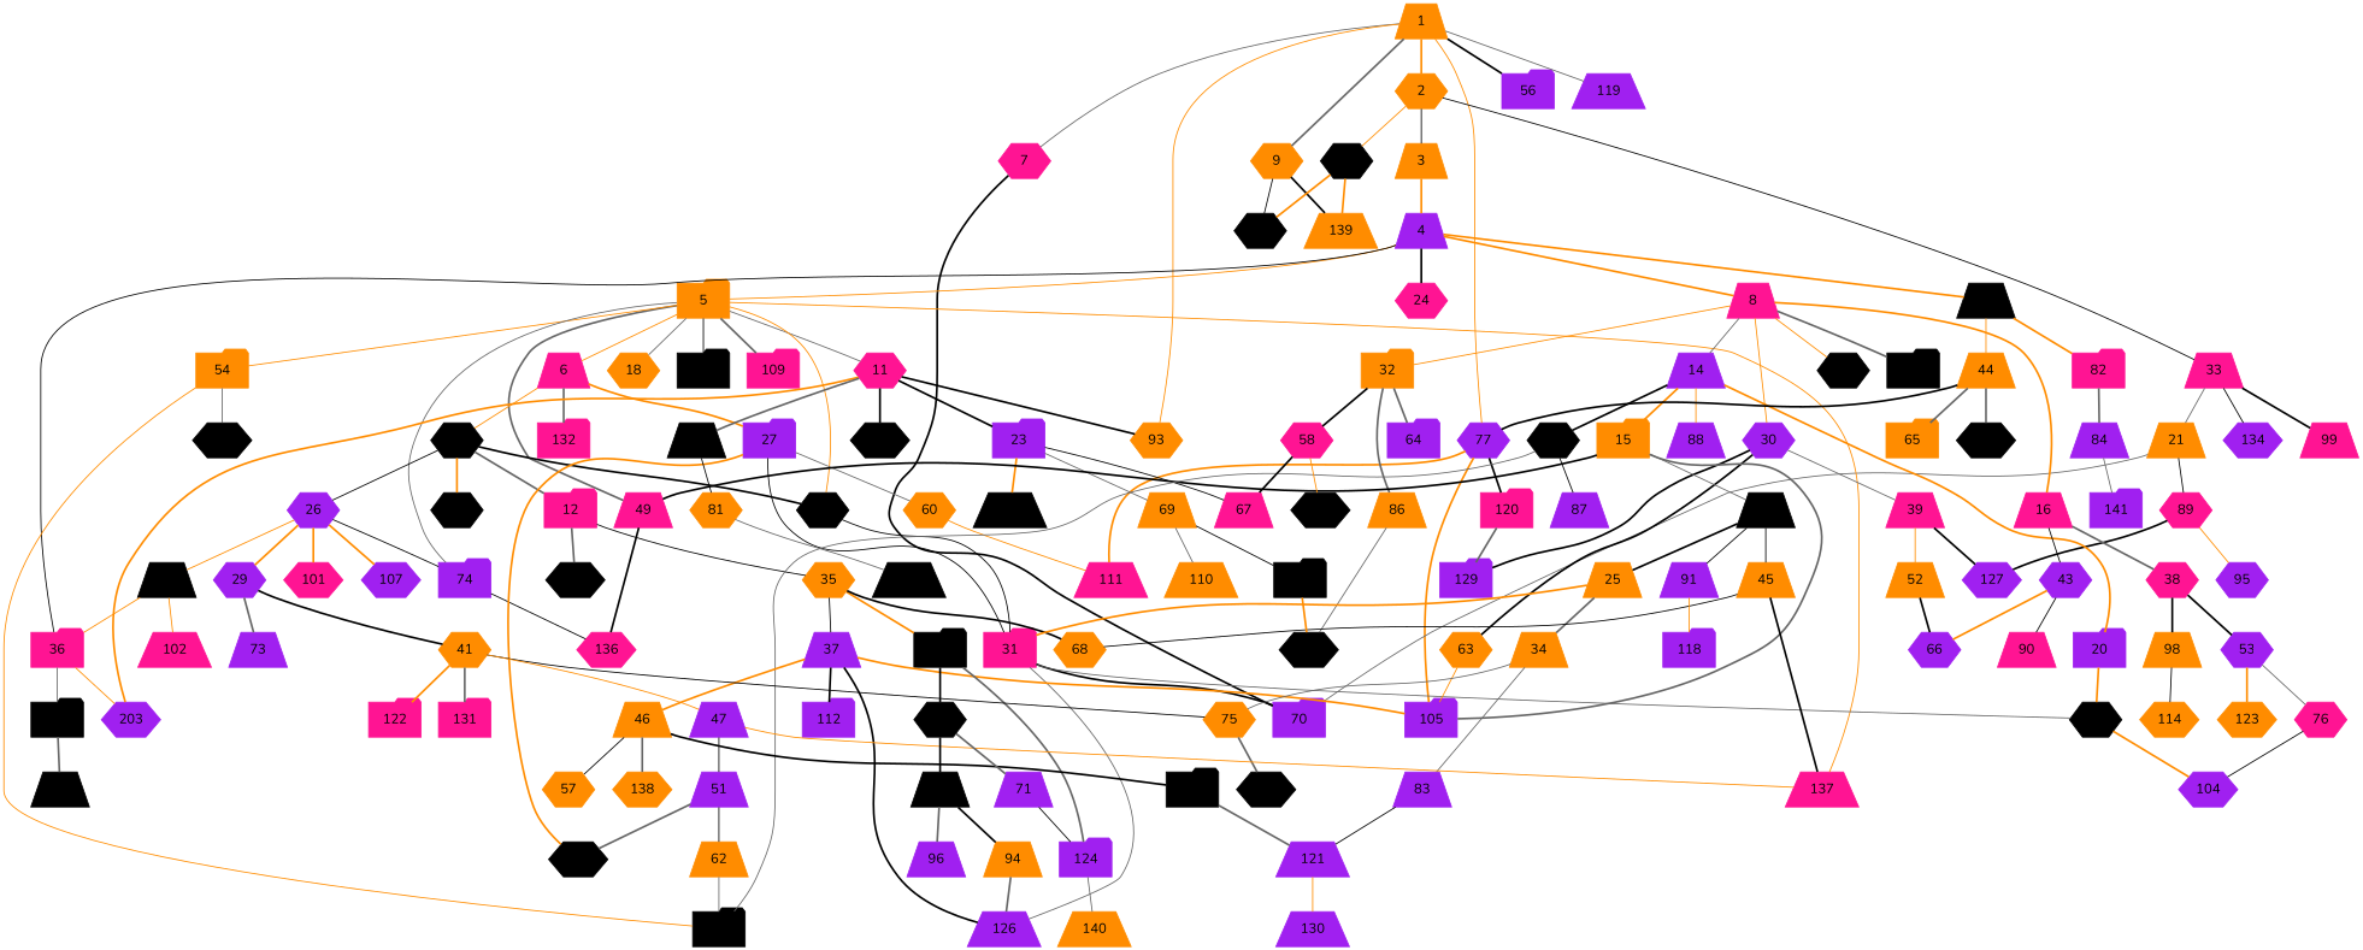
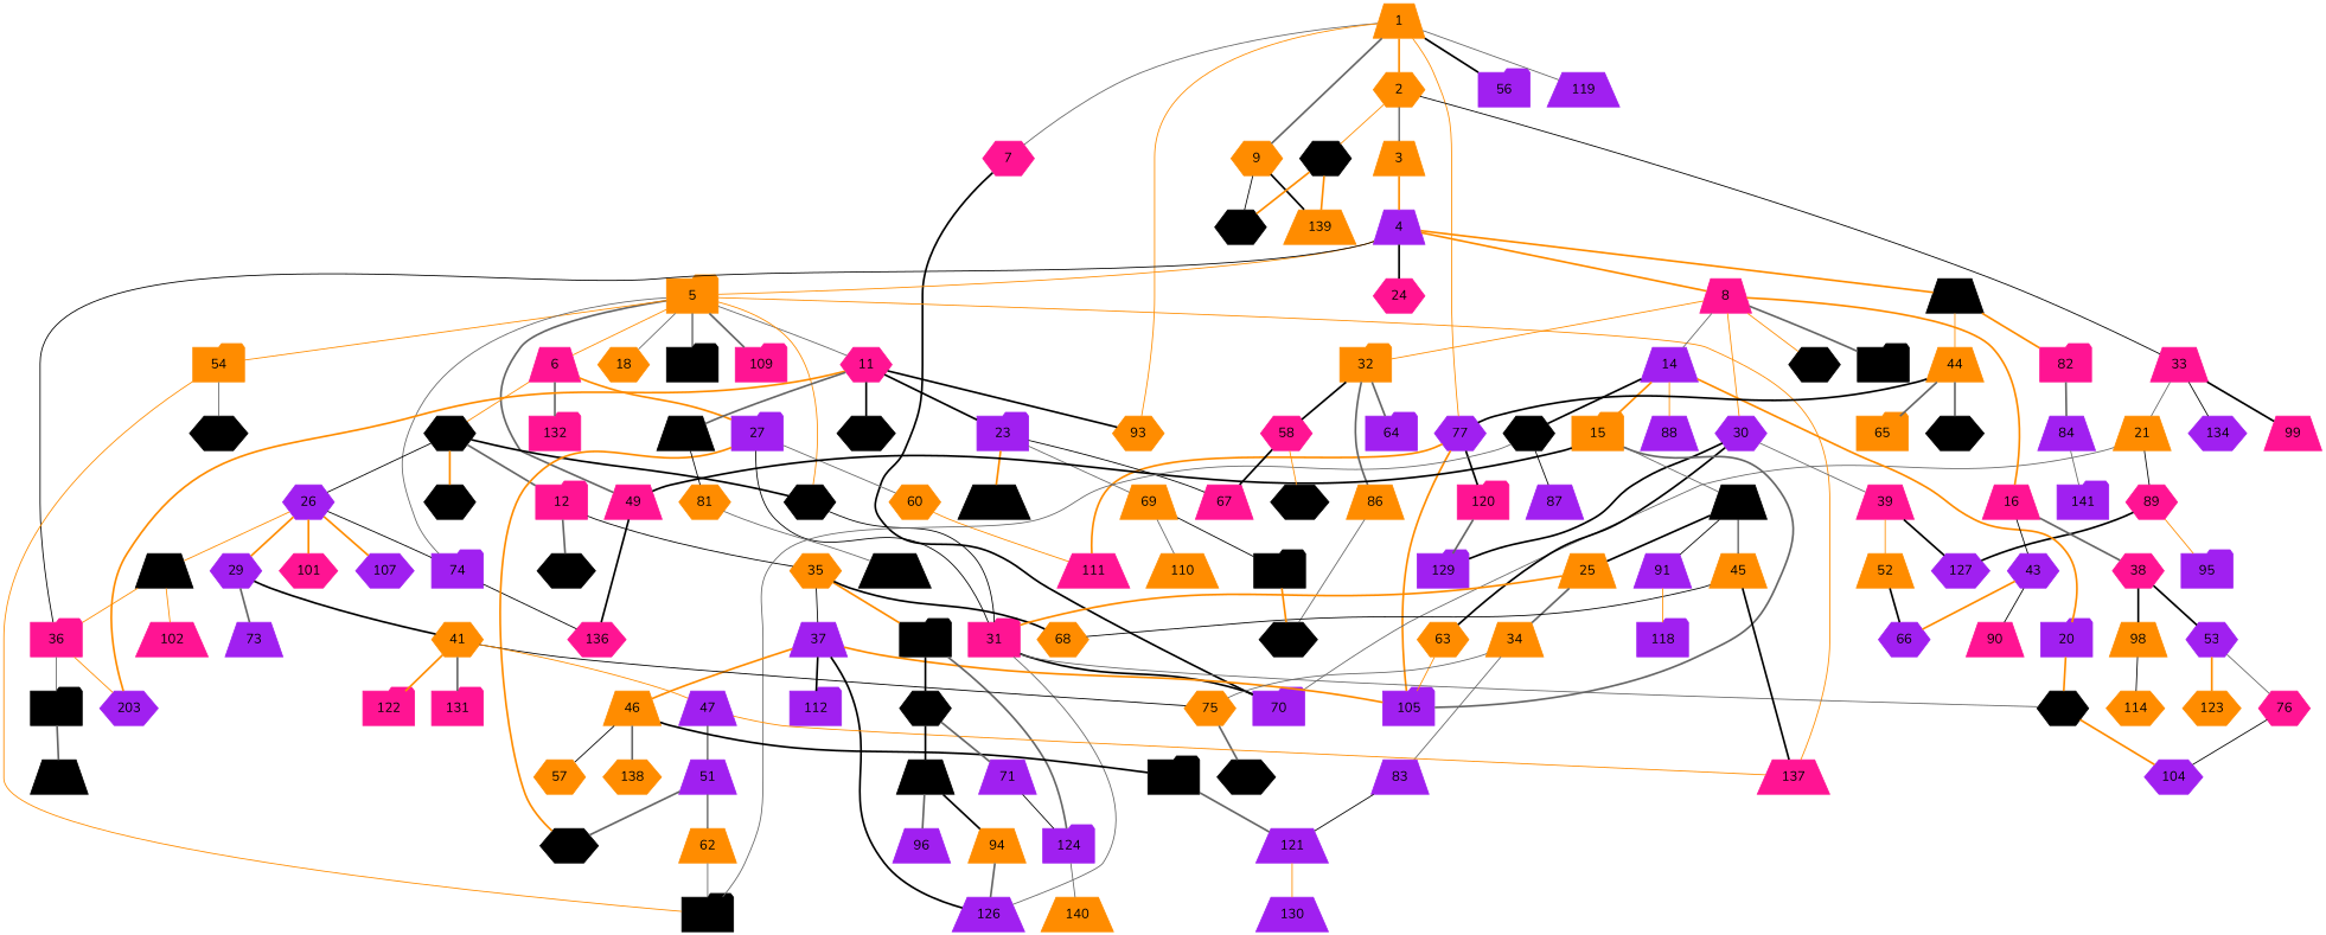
  graph {
    fontname=Nunito
    node [color=purple fontname=Nunito shape=trapezium style=filled]
    edge [color=black fontname=Nunito style=bold]
    1 [color=darkorange]
    2 [color=darkorange shape=hexagon]
    7 [color=deeppink shape=hexagon]
    9 [color=darkorange shape=hexagon]
    56 [shape=folder]
    77 [shape=hexagon]
    93 [color=darkorange shape=hexagon]
    119
    3 [color=darkorange]
    33 [color=deeppink]
    79 [color=black shape=hexagon]
    70 [shape=folder]
    92 [color=black shape=hexagon]
    139 [color=darkorange]
    105 [shape=folder]
    111 [color=deeppink]
    120 [color=deeppink shape=folder]
    4
    21 [color=darkorange]
    89 [color=deeppink shape=hexagon]
    99 [color=deeppink]
    134 [shape=hexagon]
    5 [color=darkorange shape=folder]
    8 [color=deeppink]
    17 [color=black]
    24 [color=deeppink shape=hexagon]
    36 [color=deeppink shape=folder]
    6 [color=deeppink]
    11 [color=deeppink shape=hexagon]
    13 [color=black shape=hexagon]
    18 [color=darkorange shape=hexagon]
    22 [color=black shape=folder]
    49 [color=deeppink]
    54 [color=darkorange shape=folder]
    74 [shape=folder]
    109 [color=deeppink shape=folder]
    137 [color=deeppink]
    14
    16 [color=deeppink]
    30 [shape=hexagon]
    32 [color=darkorange shape=folder]
    50 [color=black shape=hexagon]
    106 [color=black shape=folder]
    44 [color=darkorange]
    82 [color=deeppink shape=folder]
    n46 [label=203 shape=hexagon]
    55 [color=black shape=folder]
    10 [color=black shape=hexagon]
    27 [shape=folder]
    132 [color=deeppink shape=folder]
    23 [shape=folder]
    72 [color=black]
    116 [color=black shape=hexagon]
    31 [color=deeppink shape=folder]
    136 [color=deeppink shape=hexagon]
    97 [color=black shape=folder]
    125 [color=black shape=hexagon]
    12 [color=deeppink shape=folder]
    26 [shape=hexagon]
    80 [color=black shape=hexagon]
    60 [color=darkorange shape=hexagon]
    108 [color=black shape=hexagon]
    15 [color=darkorange shape=folder]
    20 [shape=folder]
    78 [color=black shape=hexagon]
    88
    38 [color=deeppink shape=hexagon]
    43 [shape=hexagon]
    39 [color=deeppink]
    63 [color=darkorange shape=hexagon]
    129 [shape=folder]
    58 [color=deeppink shape=hexagon]
    64 [shape=folder]
    86 [color=darkorange]
    35 [color=darkorange shape=hexagon]
    117 [color=black shape=hexagon]
    28 [color=black]
    29 [shape=hexagon]
    101 [color=deeppink shape=hexagon]
    107 [shape=hexagon]
    67 [color=deeppink]
    69 [color=darkorange]
    100 [color=black]
    81 [color=darkorange shape=hexagon]
    37
    42 [color=black shape=folder]
    68 [color=darkorange shape=hexagon]
    40 [color=black shape=hexagon]
    126
    19 [color=black]
    87
    25 [color=darkorange]
    45 [color=darkorange]
    91
    53 [shape=hexagon]
    98 [color=darkorange]
    66 [shape=hexagon]
    90 [color=deeppink]
    65 [color=darkorange shape=folder]
    142 [color=black shape=hexagon]
    84
    34 [color=darkorange]
    118 [shape=folder]
    104 [shape=hexagon]
    127 [shape=hexagon]
-   95 [shape=hexagon]
+   95 [shape=folder]
    85 [color=black shape=folder]
    110 [color=darkorange]
    75 [color=darkorange shape=hexagon]
    83
    102 [color=deeppink]
    41 [color=darkorange shape=hexagon]
    73
    47
    122 [color=deeppink shape=folder]
    131 [color=deeppink shape=folder]
    52 [color=darkorange]
    128 [color=black shape=hexagon]
    113 [color=black shape=hexagon]
    135 [color=black shape=hexagon]
    121
    46 [color=darkorange]
    112 [shape=folder]
    48 [color=black shape=hexagon]
    124 [shape=folder]
    61 [color=black]
    57 [color=darkorange shape=hexagon]
    115 [color=black shape=folder]
    138 [color=darkorange shape=hexagon]
    76 [color=deeppink shape=hexagon]
    123 [color=darkorange shape=hexagon]
    114 [color=darkorange shape=hexagon]
    51
    59 [color=black]
    71
    140 [color=darkorange]
    62 [color=darkorange]
    94 [color=darkorange]
    96
    133 [color=black]
    141 [shape=folder]
    130
    1 -- 2 [color=darkorange]
    1 -- 7 [color=gray40 style=solid]
    1 -- 9 [color=gray40]
    1 -- 56
    1 -- 77 [color=darkorange style=solid]
    1 -- 93 [color=darkorange style=solid]
    1 -- 119 [color=gray40 style=solid]
    2 -- 3 [style=solid]
    2 -- 33 [style=solid]
    2 -- 79 [color=darkorange style=solid]
    7 -- 70
    9 -- 92 [style=solid]
    9 -- 139
    77 -- 105 [color=darkorange]
    77 -- 111 [color=darkorange]
    77 -- 120
    3 -- 4 [color=darkorange]
    33 -- 21 [color=gray40 style=solid]
    33 -- 99
    33 -- 134 [style=solid]
    79 -- 92 [color=darkorange]
    79 -- 139 [color=darkorange]
    120 -- 129 [color=gray40]
    4 -- 5 [color=darkorange style=solid]
    4 -- 8 [color=darkorange]
    4 -- 17 [color=darkorange]
    4 -- 24
    4 -- 36 [style=solid]
    21 -- 70 [color=gray40 style=solid]
    21 -- 89 [style=solid]
    89 -- 127
    89 -- 95 [color=darkorange style=solid]
    5 -- 6 [color=darkorange style=solid]
    5 -- 11 [color=gray40 style=solid]
    5 -- 13 [color=darkorange style=solid]
    5 -- 18 [color=gray40 style=solid]
    5 -- 22 [style=solid]
    5 -- 49 [color=gray40]
    5 -- 54 [color=darkorange style=solid]
    5 -- 74 [color=gray40 style=solid]
    5 -- 109 [color=gray40]
    5 -- 137 [color=darkorange style=solid]
    8 -- 14 [color=gray40 style=solid]
    8 -- 16 [color=darkorange]
    8 -- 30 [color=darkorange style=solid]
    8 -- 32 [color=darkorange style=solid]
    8 -- 50 [color=darkorange style=solid]
    8 -- 106 [color=gray40]
    17 -- 44 [color=darkorange style=solid]
    17 -- 82 [color=darkorange]
    36 -- n46 [color=darkorange style=solid]
    36 -- 55 [color=gray40 style=solid]
    6 -- 10 [color=darkorange style=solid]
    6 -- 27 [color=darkorange]
    6 -- 132 [color=gray40]
    11 -- 93
    11 -- n46 [color=darkorange]
    11 -- 23
    11 -- 72 [color=gray40]
    11 -- 116
    13 -- 31 [style=solid]
    49 -- 136
    54 -- 97 [color=darkorange style=solid]
    54 -- 125 [color=gray40 style=solid]
    74 -- 136 [style=solid]
    14 -- 15 [color=darkorange]
    14 -- 20 [color=darkorange]
    14 -- 78
    14 -- 88 [color=darkorange style=solid]
    16 -- 38 [color=gray40]
    16 -- 43 [style=solid]
    30 -- 39 [color=gray40 style=solid]
    30 -- 63
    30 -- 129
    32 -- 58
    32 -- 64 [color=gray40]
    32 -- 86 [color=gray40]
    44 -- 77
    44 -- 65 [color=gray40]
    44 -- 142 [color=gray40]
    82 -- 84 [color=gray40]
    55 -- 61 [color=gray40]
    10 -- 13
    10 -- 12 [color=gray40]
    10 -- 26 [style=solid]
    10 -- 80 [color=darkorange]
    27 -- 31 [style=solid]
    27 -- 60 [color=gray40 style=solid]
    27 -- 108 [color=darkorange]
    23 -- 67 [style=solid]
    23 -- 69 [color=gray40 style=solid]
    23 -- 100 [color=darkorange]
    72 -- 81 [style=solid]
    31 -- 70
    31 -- 40 [color=gray40 style=solid]
    31 -- 126 [color=gray40 style=solid]
    12 -- 35 [style=solid]
    12 -- 117 [color=gray40]
    26 -- 74 [style=solid]
    26 -- 28 [color=darkorange style=solid]
    26 -- 29 [color=darkorange]
    26 -- 101 [color=darkorange]
    26 -- 107 [color=darkorange]
    60 -- 111 [color=darkorange style=solid]
    15 -- 105 [color=gray40]
    15 -- 49
    15 -- 19 [color=gray40 style=solid]
    20 -- 40 [color=darkorange]
    78 -- 97 [color=gray40 style=solid]
    78 -- 87 [style=solid]
    38 -- 53
    38 -- 98
    43 -- 66 [color=darkorange]
    43 -- 90 [style=solid]
    39 -- 127
    39 -- 52 [color=darkorange style=solid]
    63 -- 105 [color=darkorange style=solid]
    58 -- 67
    58 -- 128 [color=darkorange style=solid]
    86 -- 113 [color=gray40 style=solid]
    35 -- 37 [style=solid]
    35 -- 42 [color=darkorange]
    35 -- 68
    28 -- 36 [color=darkorange style=solid]
    28 -- 102 [color=darkorange style=solid]
    29 -- 41
    29 -- 73 [color=gray40]
    69 -- 85 [style=solid]
    69 -- 110 [color=gray40 style=solid]
    81 -- 133 [color=gray40 style=solid]
    37 -- 105 [color=darkorange]
    37 -- 126
    37 -- 46 [color=darkorange]
    37 -- 112
    42 -- 48
    42 -- 124 [color=gray40]
    40 -- 104 [color=darkorange]
    19 -- 25
    19 -- 45 [style=solid]
    19 -- 91 [style=solid]
    25 -- 31 [color=darkorange]
    25 -- 34 [color=gray40]
    45 -- 137
    45 -- 68 [style=solid]
    91 -- 118 [color=darkorange style=solid]
    53 -- 76 [color=gray40 style=solid]
    53 -- 123 [color=darkorange]
    98 -- 114 [style=solid]
    84 -- 141 [color=gray40 style=solid]
    34 -- 75 [color=gray40 style=solid]
    34 -- 83 [color=gray40 style=solid]
    85 -- 113 [color=darkorange]
    75 -- 135 [color=gray40]
    83 -- 121 [style=solid]
    41 -- 75 [style=solid]
    41 -- 47 [color=darkorange style=solid]
    41 -- 122 [color=darkorange]
    41 -- 131 [color=gray40]
    47 -- 137 [color=darkorange style=solid]
    47 -- 51 [style=solid]
    52 -- 66
    121 -- 130 [color=darkorange style=solid]
    46 -- 57 [style=solid]
    46 -- 115
    46 -- 138 [color=gray40]
    48 -- 59
    48 -- 71 [color=gray40]
    124 -- 140 [color=gray40 style=solid]
    115 -- 121 [color=gray40]
    76 -- 104 [style=solid]
    51 -- 108 [color=gray40]
    51 -- 62 [style=solid]
    59 -- 94
    59 -- 96 [color=gray40]
    71 -- 124 [style=solid]
    62 -- 97 [color=gray40 style=solid]
    94 -- 126 [color=gray40]
  }
